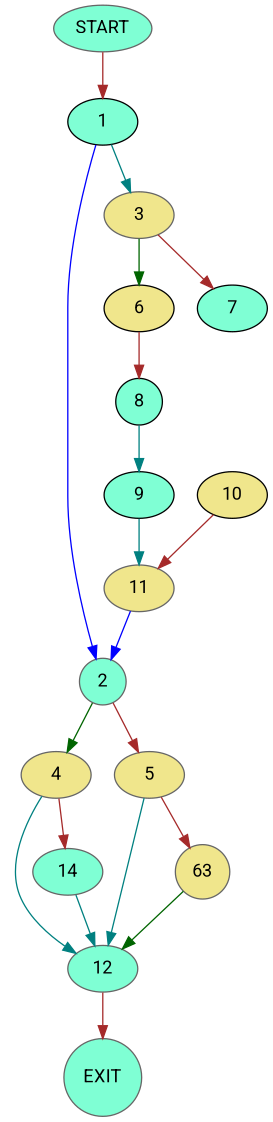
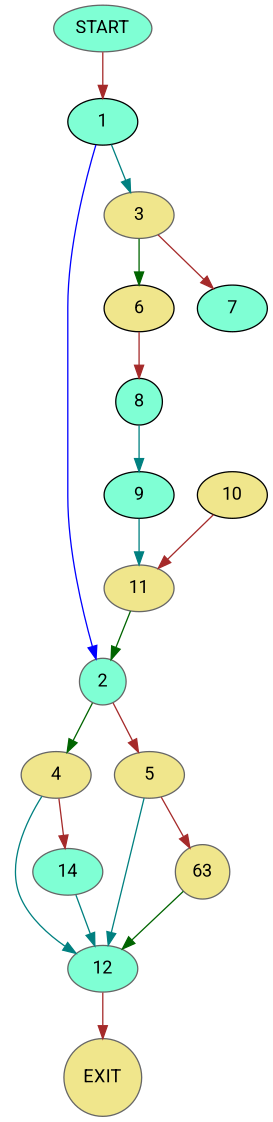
  digraph {
    fontname=Roboto
    node [color=gray40 fillcolor=aquamarine fontname=Roboto shape=ellipse style=filled]
    edge [color=brown fontname=Roboto]
    n1 [label=START]
    1 [color=black]
    2 [shape=circle]
    3 [fillcolor=khaki]
-   n5 [label=EXIT shape=circle]
+   n5 [fillcolor=khaki label=EXIT shape=circle]
    4 [fillcolor=khaki]
    5 [fillcolor=khaki]
    6 [color=black fillcolor=khaki]
    7 [color=black]
    12
    14
    n12 [fillcolor=khaki label=63 shape=circle]
    8 [color=black shape=circle]
    9 [color=black]
    11 [fillcolor=khaki]
    10 [color=black fillcolor=khaki]
    n1 -> 1
    1 -> 2 [color=blue]
    1 -> 3 [color=teal]
    2 -> 4 [color=darkgreen]
    2 -> 5
    3 -> 6 [color=darkgreen]
    3 -> 7
    4 -> 12 [color=teal]
    4 -> 14
    5 -> 12 [color=teal]
    5 -> n12
    6 -> 8
    12 -> n5
    14 -> 12 [color=teal]
    n12 -> 12 [color=darkgreen]
    8 -> 9 [color=teal]
    9 -> 11 [color=teal]
-   11 -> 2 [color=blue]
+   11 -> 2 [color=darkgreen]
    10 -> 11
  }
